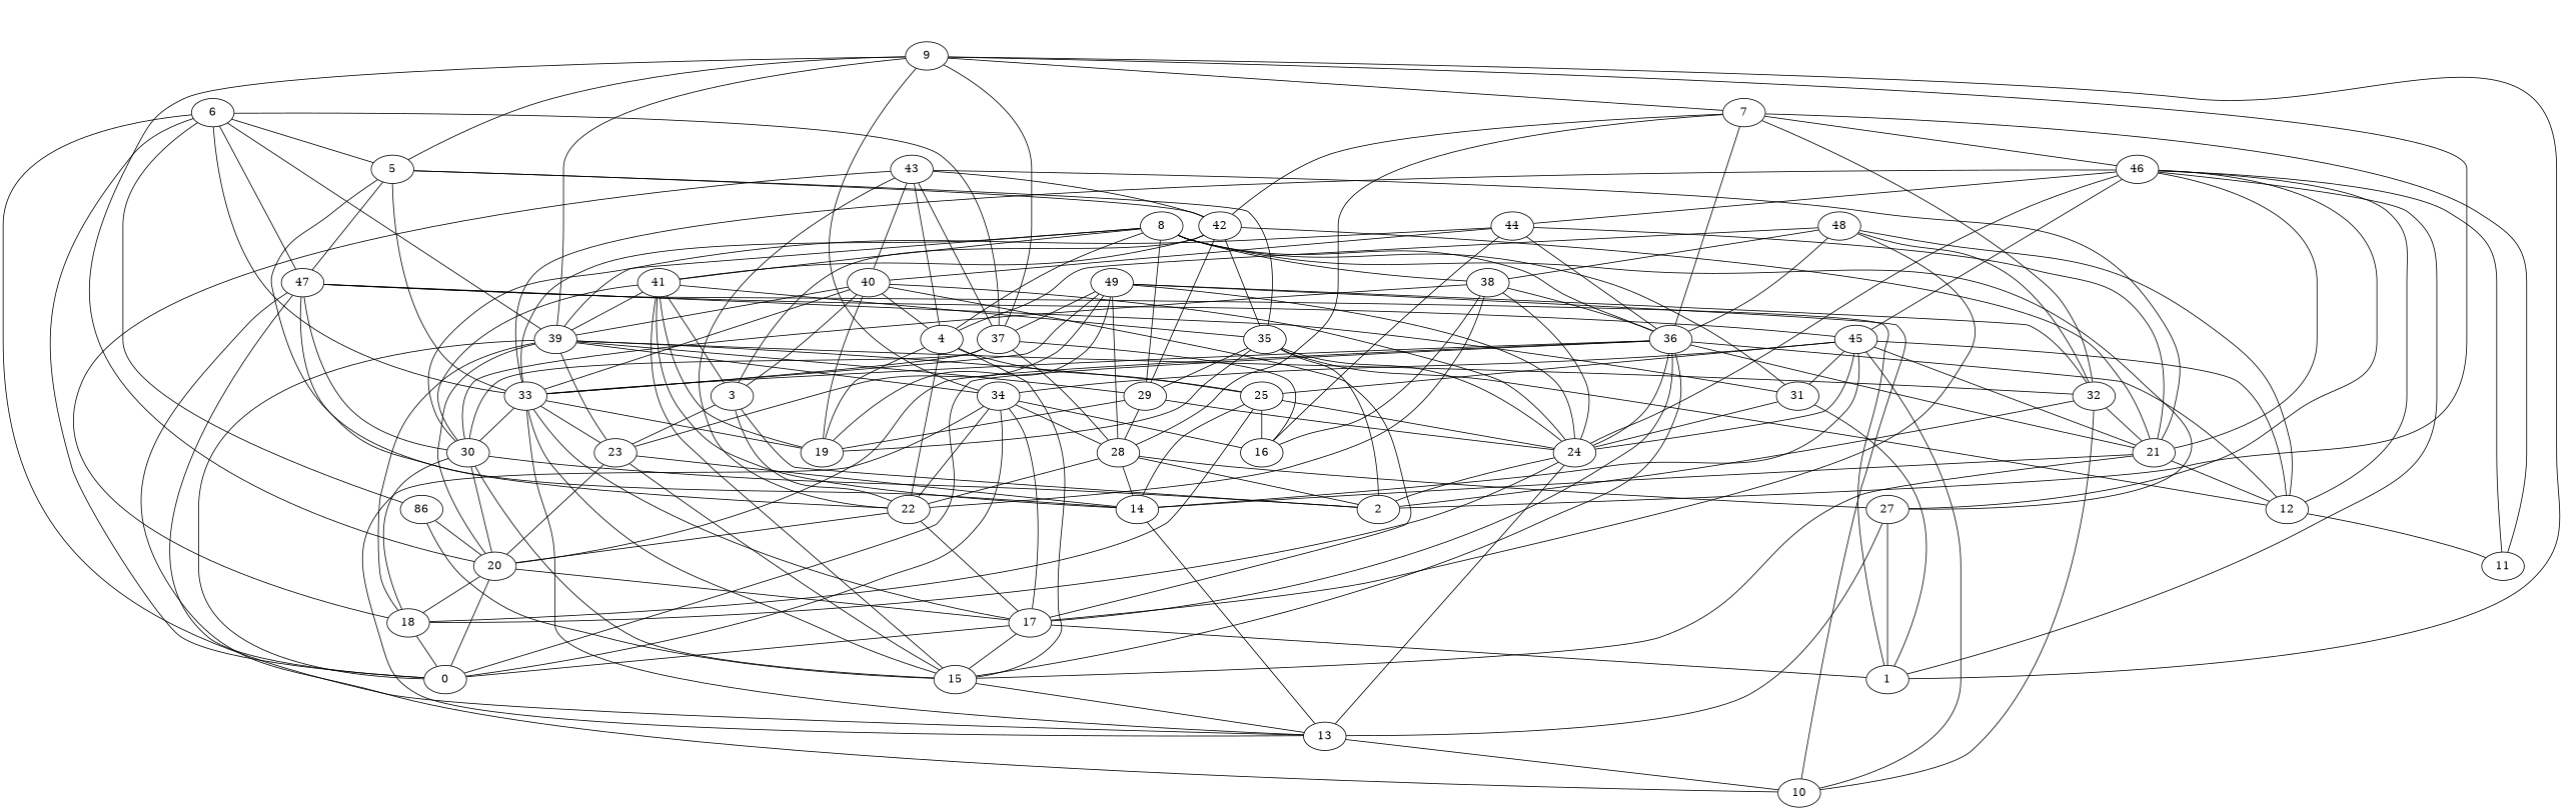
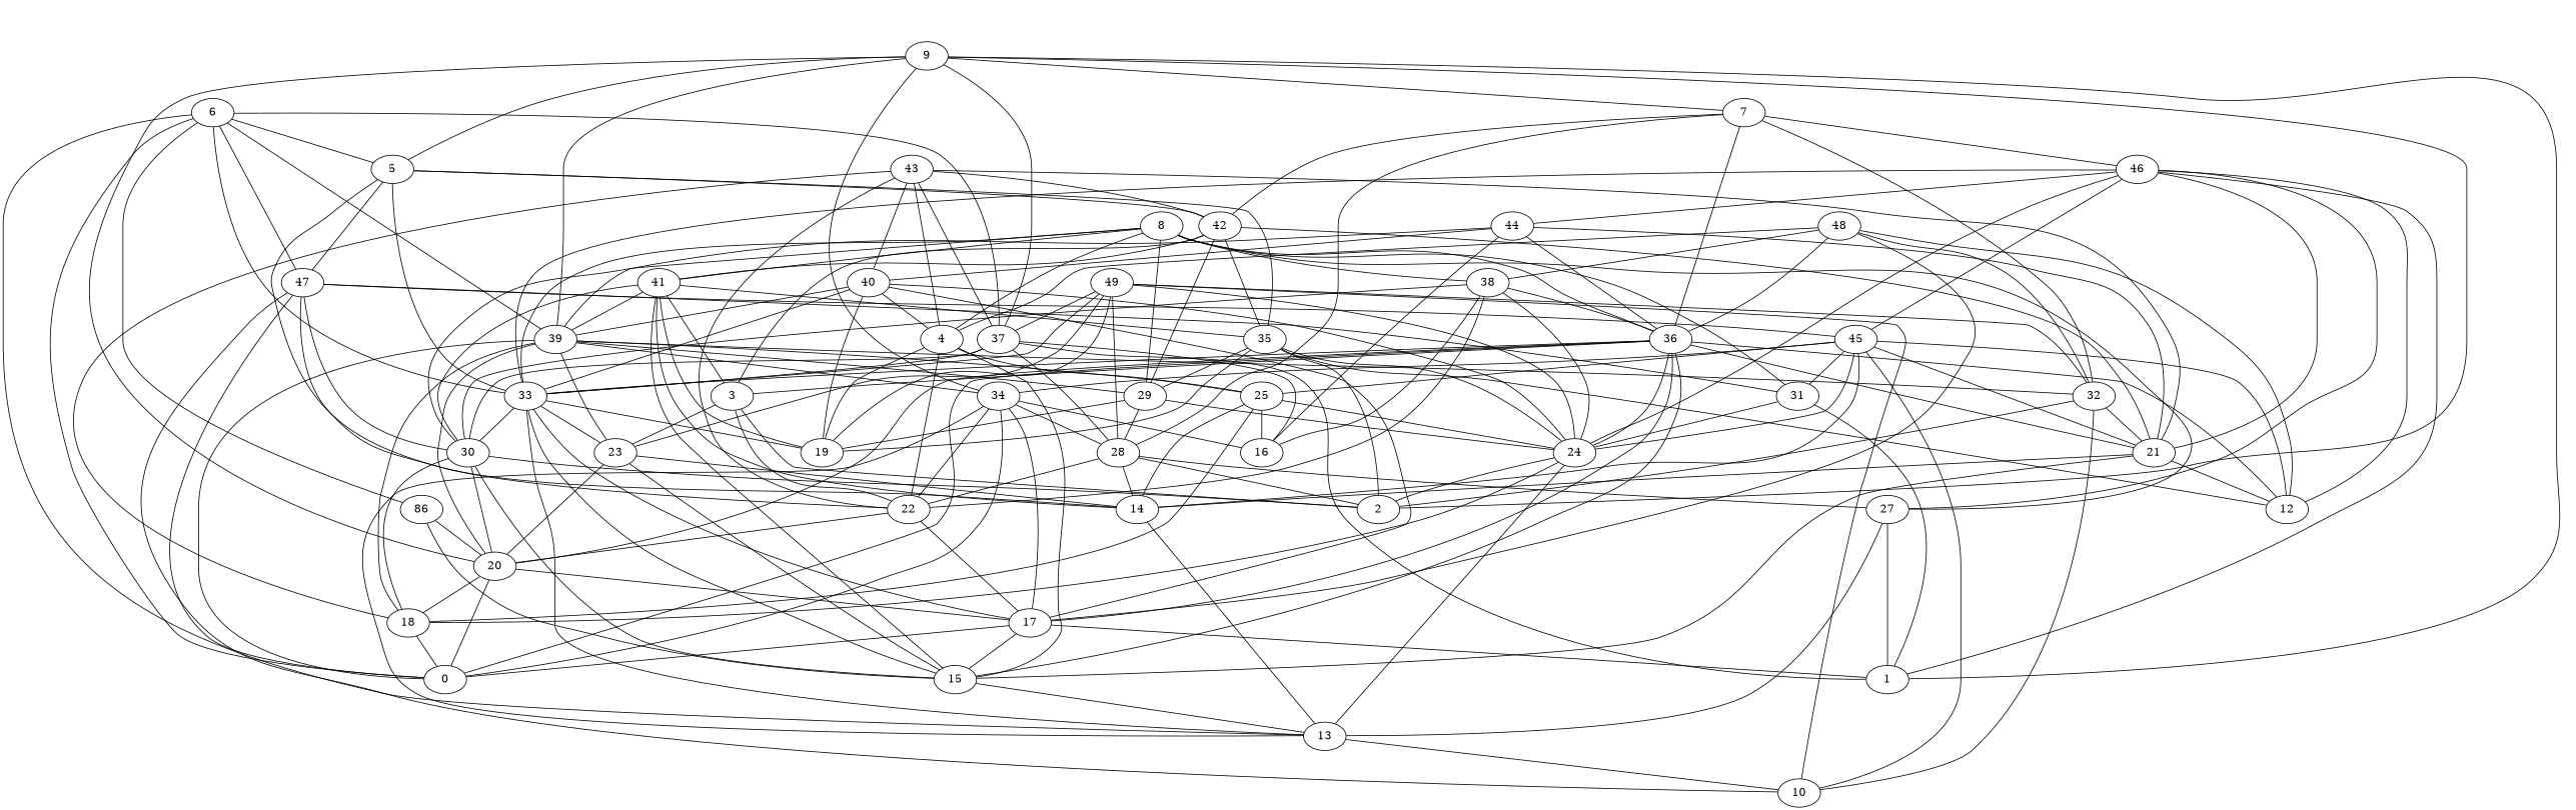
  digraph {
    edge [color=black dir=none]
    38
    22
    30
    24
    16
    36
    17
    20
    18
    15
    2
    13
    43
    21
    40
    4
    42
    37
    0
    12
    14
    33
    19
    39
    25
    48
    32
    1
-   11
    10
    31
    8
    29
    41
    27
    28
    3
    35
    23
    7
    46
    44
    n43 [label=86]
    49
    9
    34
    5
    47
    45
    6
    subgraph sub_1 {
      38
      22
      30
      24
      16
      36
      17
      20
      18
      15
      2
      13
      43
      21
      40
      4
      42
      37
      0
      12
      14
      33
      19
      39
      25
      48
      32
      1
-     11
      10
      31
      8
      29
      41
      27
      28
      3
      35
      23
      7
      46
      44
      n43
      49
      9
      34
      5
      47
      45
      6
    }
    38 -> 22
    38 -> 30
    38 -> 24
    38 -> 16
    38 -> 36
    22 -> 17
    22 -> 20
    30 -> 20
    30 -> 18
    30 -> 15
    30 -> 2
    24 -> 18
    24 -> 2
    24 -> 13
    36 -> 24
    36 -> 17
    36 -> 20
    36 -> 15
    36 -> 21
    36 -> 0
    36 -> 12
    36 -> 33
-   40 -> 3
+   36 -> 3
    17 -> 15
    17 -> 0
    17 -> 1
    20 -> 17
    20 -> 18
    20 -> 0
    18 -> 0
    15 -> 13
    13 -> 10
    43 -> 22
    43 -> 18
    43 -> 21
    43 -> 40
    43 -> 4
    43 -> 42
    43 -> 37
    21 -> 15
    21 -> 12
    21 -> 14
    40 -> 24
    40 -> 17
    40 -> 4
    40 -> 33
    40 -> 19
    40 -> 39
    4 -> 22
    4 -> 15
    4 -> 19
    4 -> 25
    42 -> 21
    42 -> 29
    42 -> 41
    42 -> 3
    42 -> 35
    37 -> 30
    37 -> 16
    37 -> 33
    37 -> 28
-   12 -> 11
    14 -> 13
    33 -> 30
    33 -> 17
    33 -> 15
    33 -> 13
    33 -> 19
    33 -> 23
    39 -> 20
    39 -> 18
    39 -> 0
    39 -> 25
    39 -> 32
    39 -> 29
    39 -> 23
    39 -> 34
    25 -> 24
    25 -> 16
    25 -> 18
    25 -> 14
    48 -> 38
    48 -> 36
    48 -> 17
    48 -> 4
    48 -> 12
    48 -> 32
    32 -> 2
    32 -> 21
    32 -> 10
    31 -> 24
    31 -> 1
    8 -> 38
    8 -> 36
    8 -> 4
    8 -> 33
    8 -> 39
    8 -> 31
    8 -> 29
    8 -> 41
    8 -> 27
    29 -> 24
    29 -> 19
    29 -> 28
    41 -> 30
    41 -> 15
    41 -> 14
    41 -> 19
    41 -> 39
    41 -> 3
    41 -> 35
    27 -> 13
    27 -> 1
    28 -> 22
    28 -> 2
    28 -> 14
    28 -> 27
    3 -> 22
    3 -> 2
    3 -> 23
    35 -> 24
    35 -> 2
    35 -> 12
    35 -> 19
    35 -> 29
    23 -> 20
    23 -> 15
    23 -> 14
    7 -> 36
    7 -> 42
    7 -> 32
-   7 -> 11
    7 -> 28
    7 -> 46
    46 -> 24
    46 -> 21
    46 -> 12
    46 -> 33
    46 -> 1
-   46 -> 11
    46 -> 27
    46 -> 44
    46 -> 45
    44 -> 30
    44 -> 16
    44 -> 36
    44 -> 21
    44 -> 40
    n43 -> 20
    n43 -> 15
    49 -> 24
    49 -> 37
    49 -> 33
    49 -> 19
    49 -> 32
    49 -> 10
    49 -> 28
    49 -> 23
    9 -> 20
    9 -> 2
    9 -> 37
    9 -> 39
    9 -> 1
    9 -> 7
    9 -> 34
    9 -> 5
    34 -> 22
    34 -> 16
    34 -> 17
    34 -> 13
    34 -> 0
    34 -> 28
    5 -> 42
    5 -> 14
    5 -> 33
    5 -> 35
    5 -> 47
    47 -> 22
    47 -> 30
    47 -> 0
-   47 -> 1
+   37 -> 1
    47 -> 10
    47 -> 31
    47 -> 45
    45 -> 24
    45 -> 21
    45 -> 12
    45 -> 14
    45 -> 25
    45 -> 10
    45 -> 31
    45 -> 34
    6 -> 13
    6 -> 37
    6 -> 0
    6 -> 33
    6 -> 39
    6 -> n43
    6 -> 5
    6 -> 47
  }
